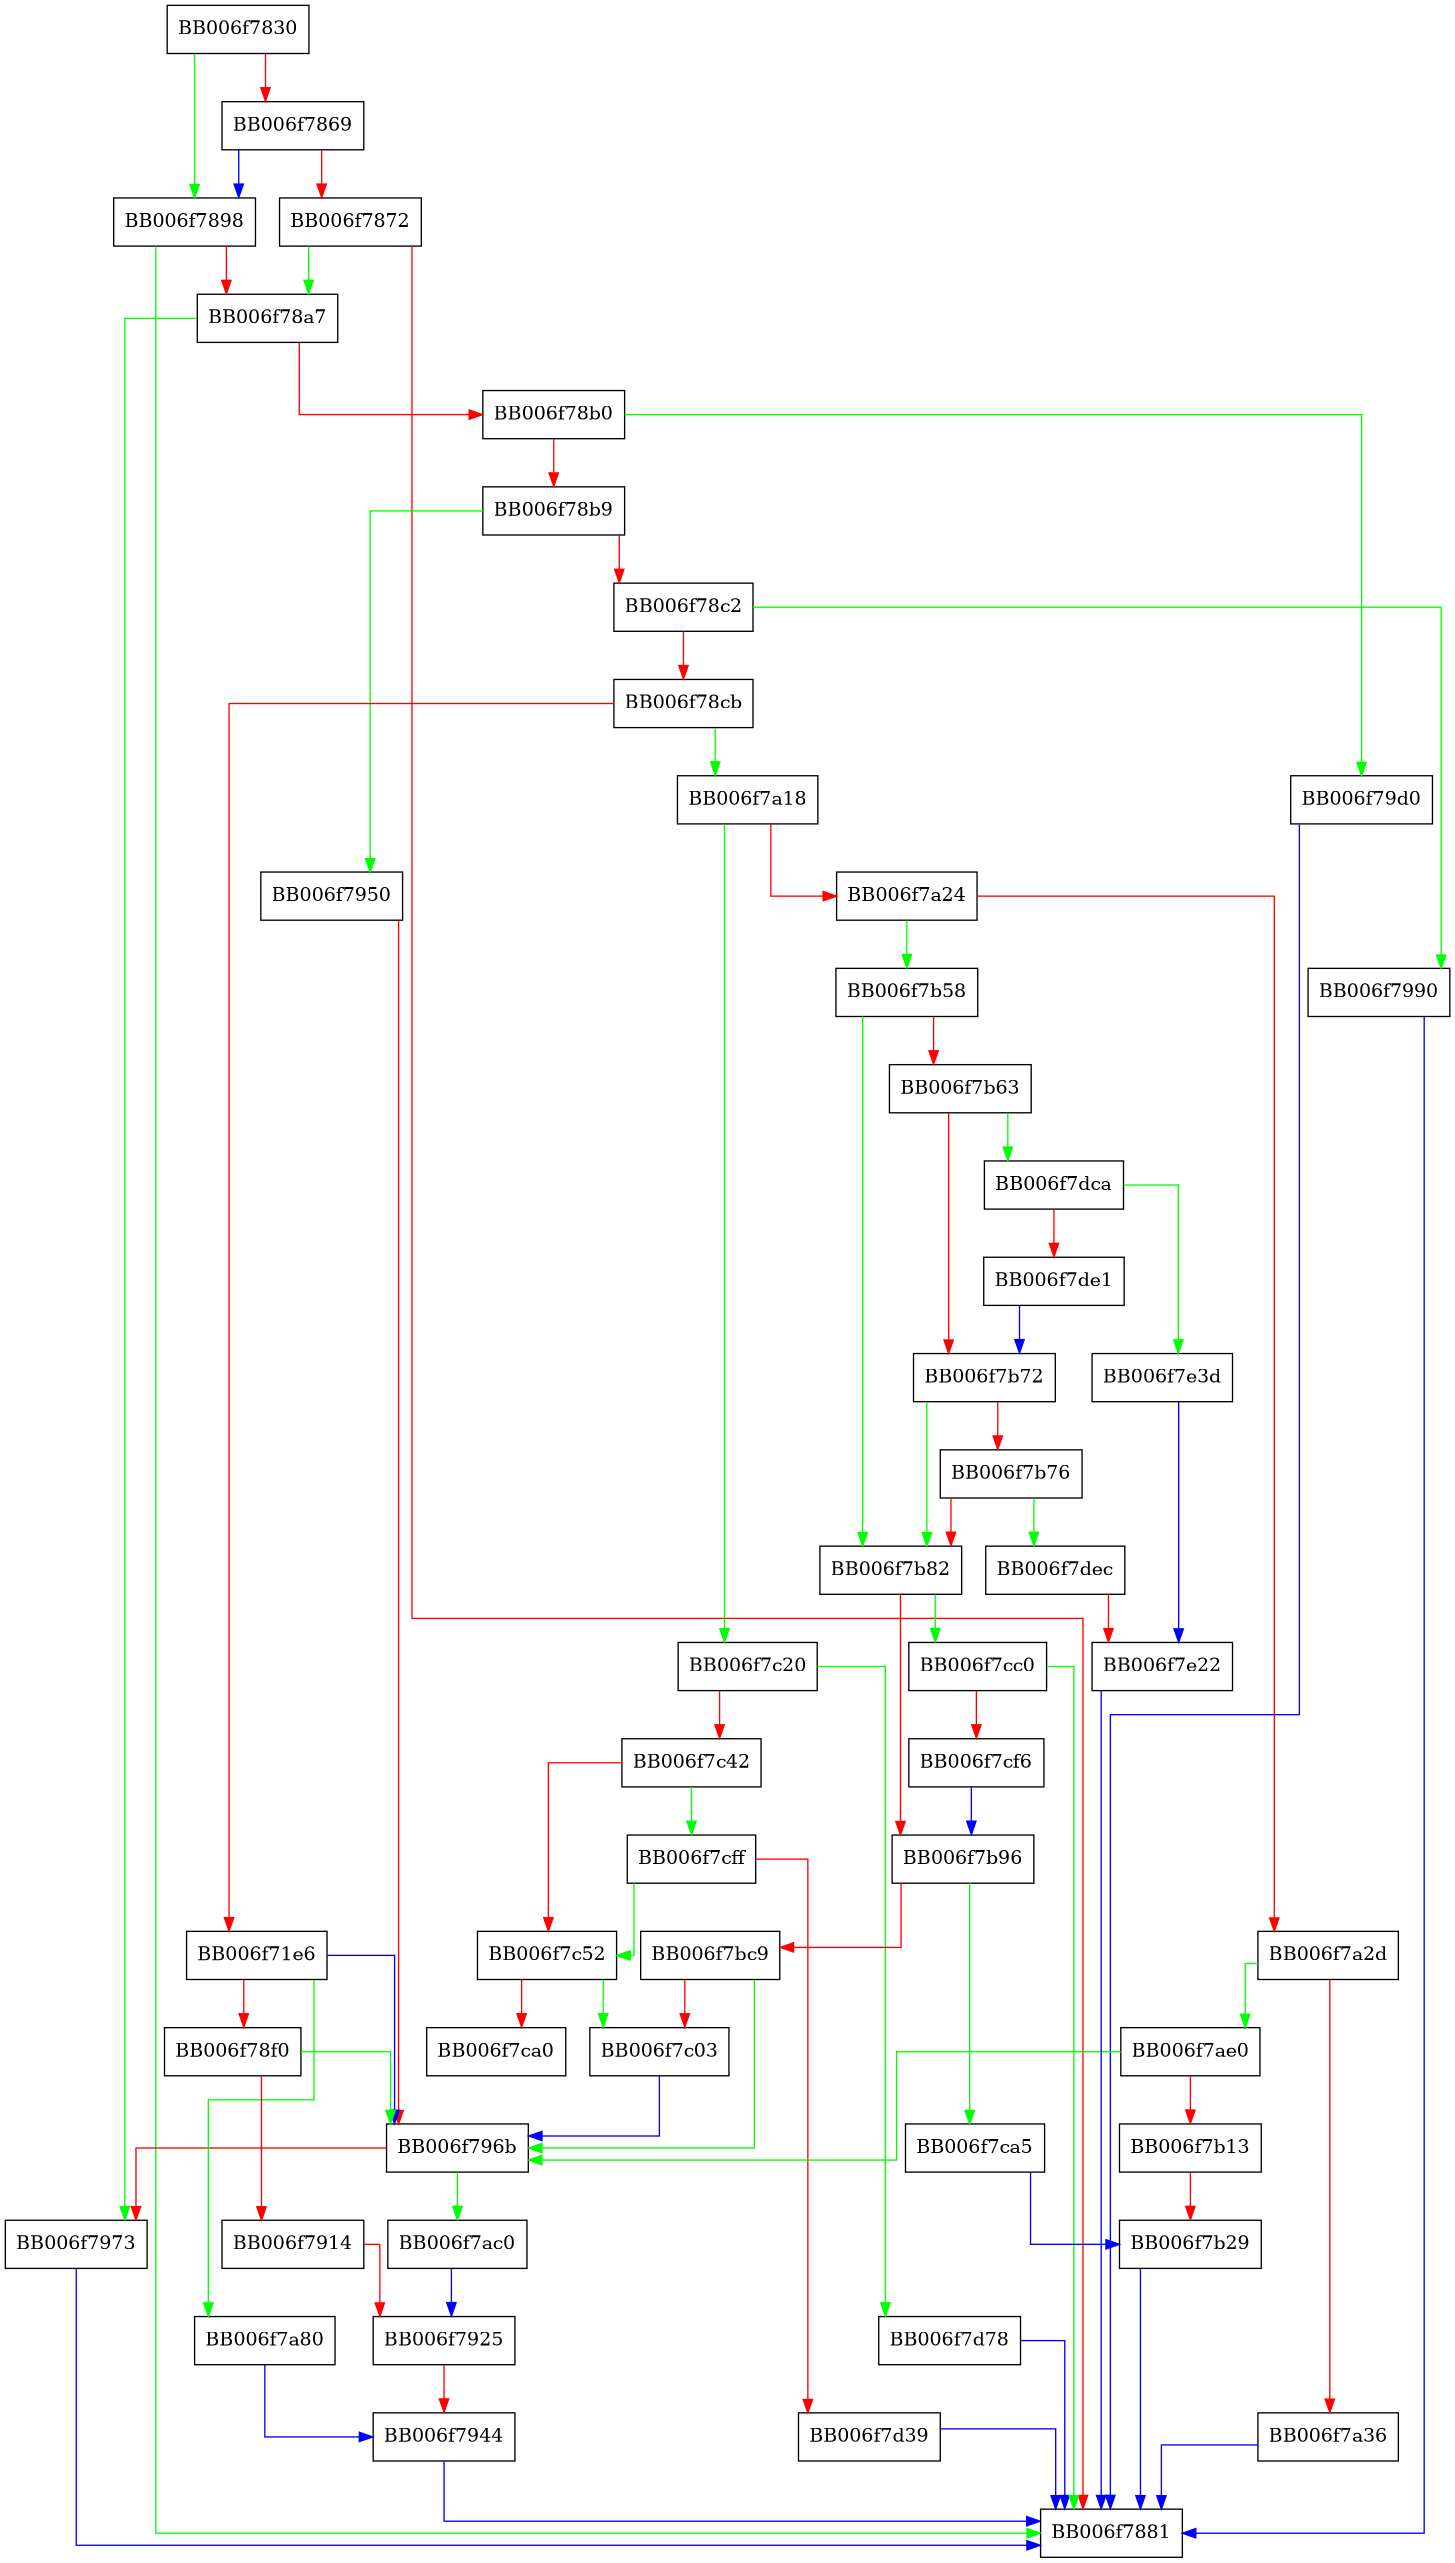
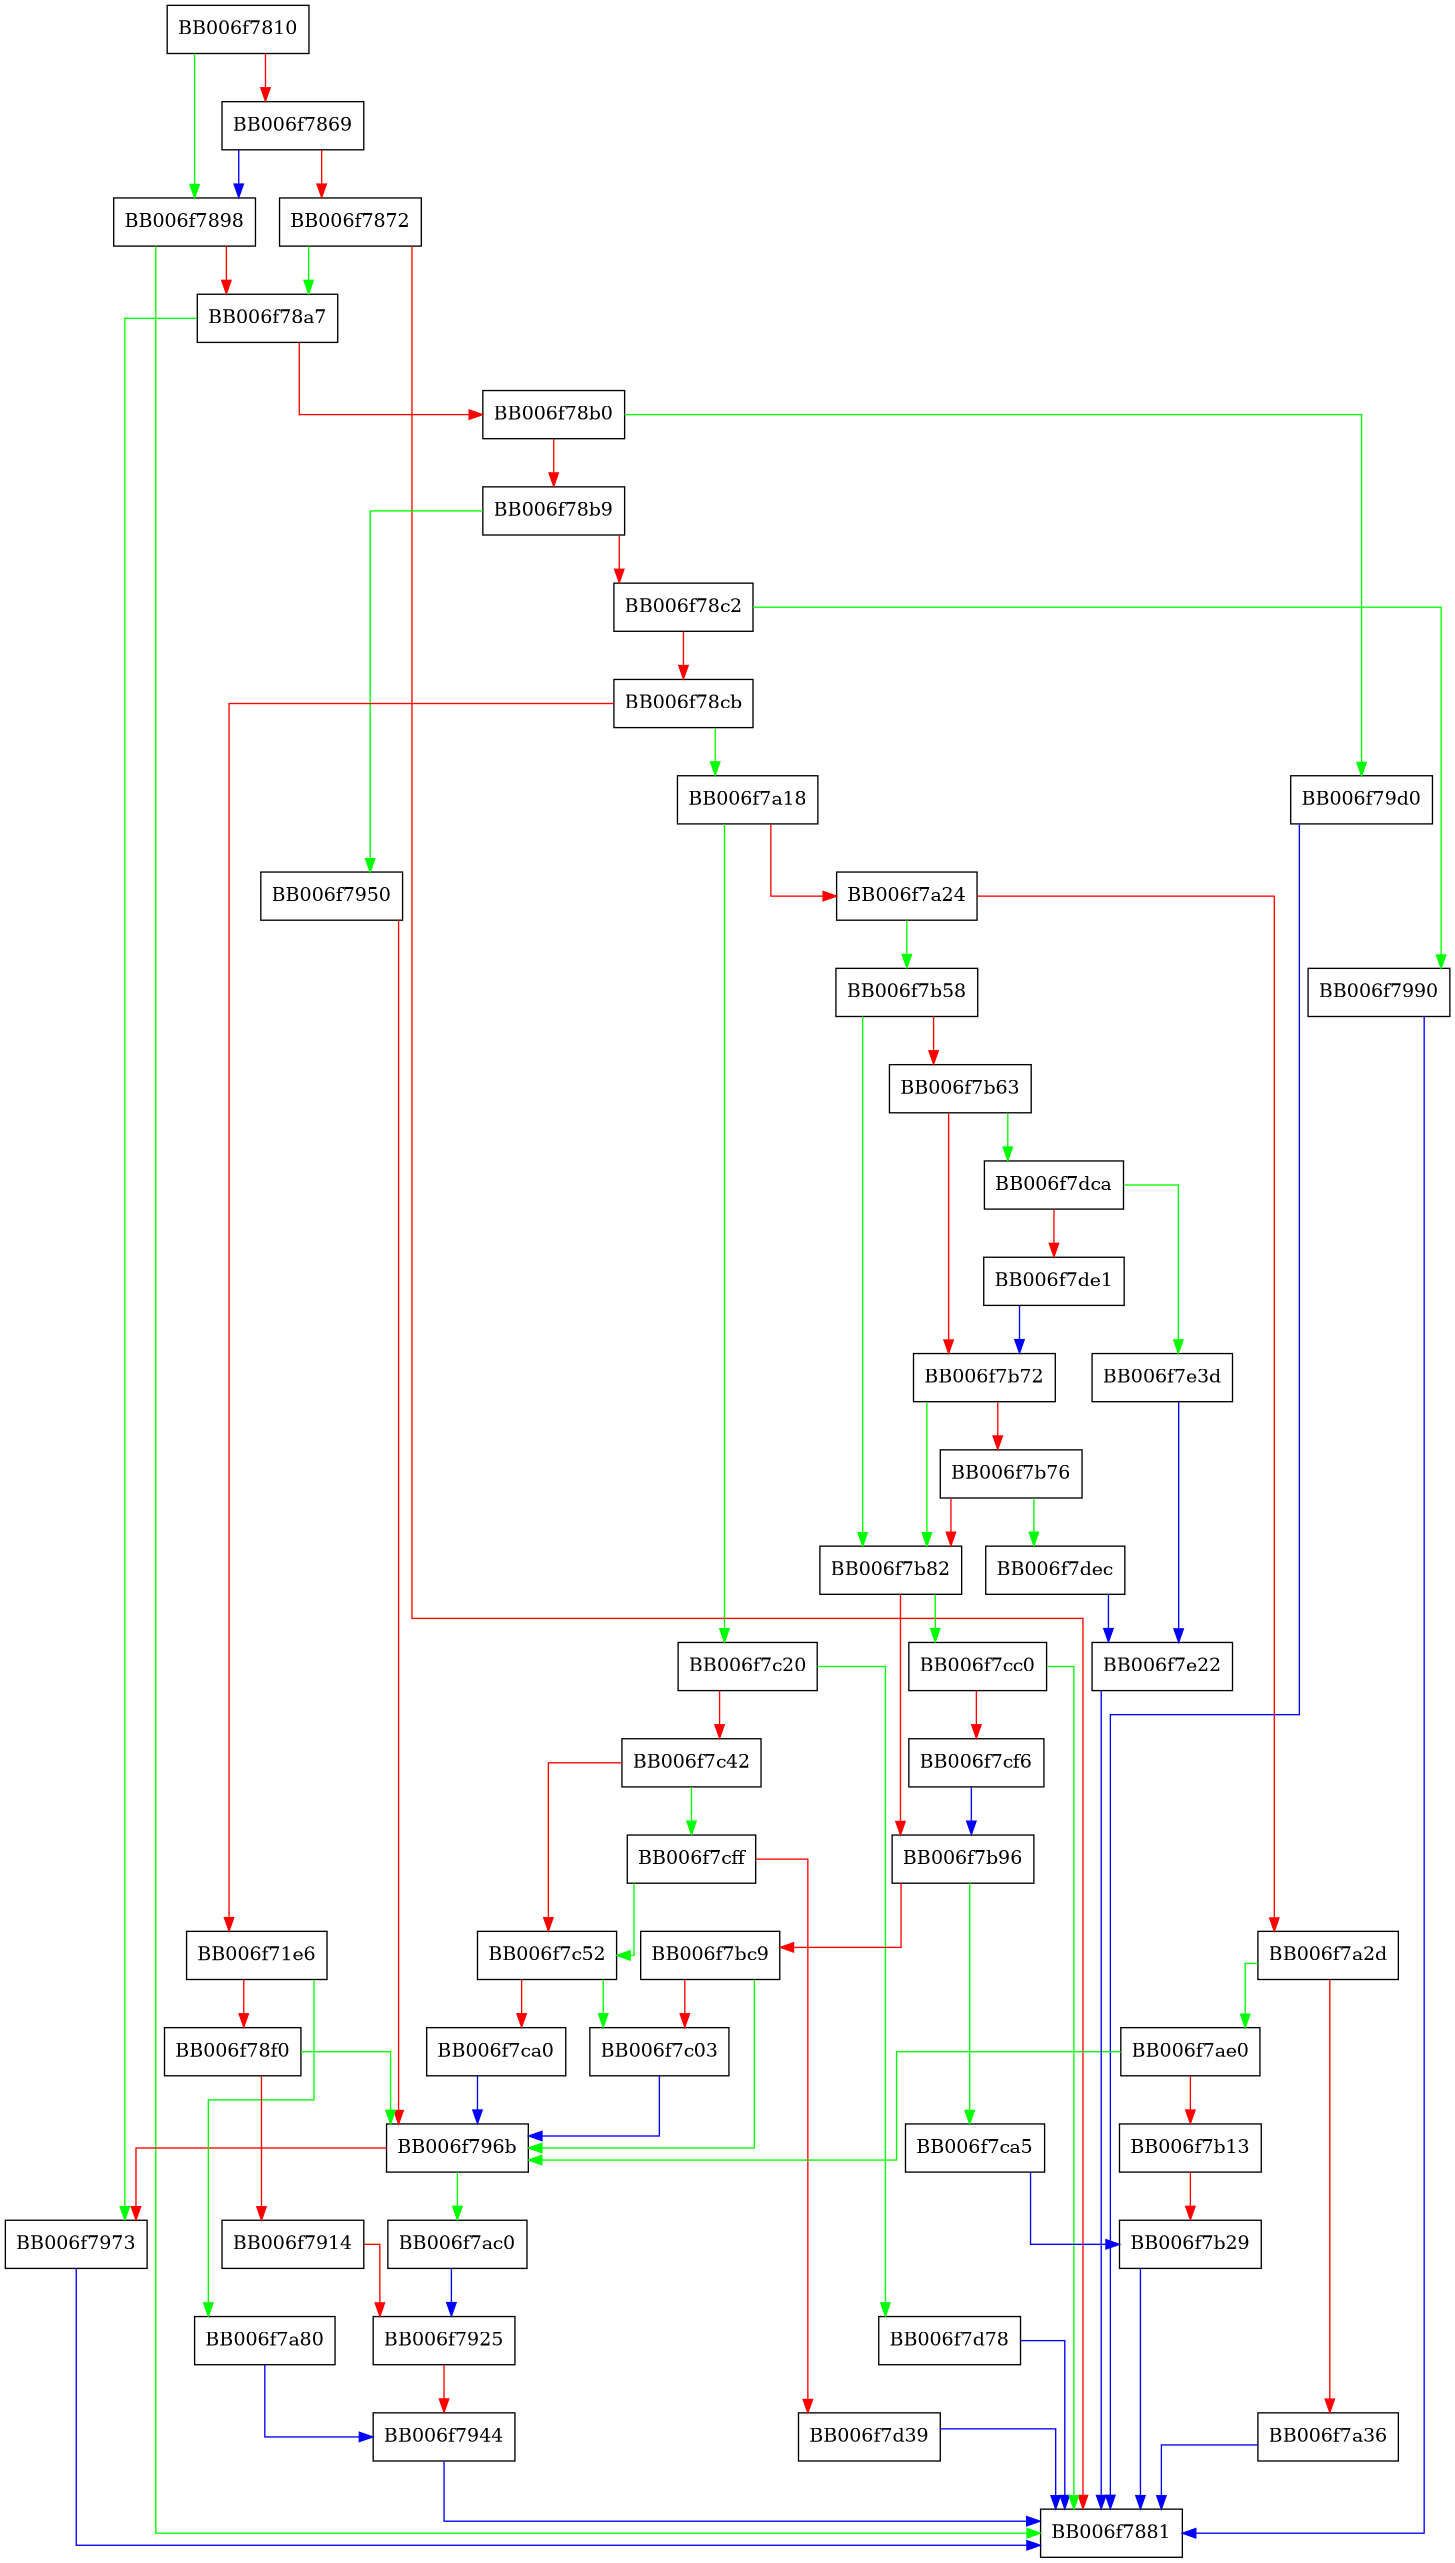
  digraph {
    splines=ortho
    node [shape=box]
    edge [color=red]
-   BB006f7830
+   BB006f7830 [label=BB006f7810]
    BB006f7898
    BB006f7869
    BB006f78a7
    BB006f7881
    BB006f7872
    BB006f7973
    BB006f78b0
    BB006f79d0
    BB006f78b9
    BB006f7950
    BB006f78c2
    BB006f796b
    BB006f7990
    BB006f78cb
    BB006f7ac0
    BB006f7a18
    n18 [label=BB006f71e6]
    BB006f7c20
    BB006f7a24
    BB006f7a80
    BB006f78f0
    BB006f7d78
    BB006f7c42
    BB006f7b58
    BB006f7a2d
    BB006f7944
    BB006f7914
    BB006f7925
    BB006f7cff
    BB006f7c52
    BB006f7b82
    BB006f7b63
    BB006f7ae0
    BB006f7a36
    BB006f7cc0
    BB006f7b96
    BB006f7dca
    BB006f7b72
    BB006f7b13
    BB006f7b29
    BB006f7cf6
    BB006f7ca5
    BB006f7bc9
    BB006f7e3d
    BB006f7de1
    BB006f7b76
    BB006f7e22
    BB006f7dec
    BB006f7c03
    BB006f7d39
    BB006f7ca0
    BB006f7830 -> BB006f7898 [color=green]
    BB006f7830 -> BB006f7869
    BB006f7898 -> BB006f78a7
    BB006f7898 -> BB006f7881 [color=green]
    BB006f7869 -> BB006f7898 [color=blue]
    BB006f7869 -> BB006f7872
    BB006f78a7 -> BB006f7973 [color=green]
    BB006f78a7 -> BB006f78b0
    BB006f7872 -> BB006f78a7 [color=green]
    BB006f7872 -> BB006f7881
    BB006f7973 -> BB006f7881 [color=blue]
    BB006f78b0 -> BB006f79d0 [color=green]
    BB006f78b0 -> BB006f78b9
    BB006f79d0 -> BB006f7881 [color=blue]
    BB006f78b9 -> BB006f7950 [color=green]
    BB006f78b9 -> BB006f78c2
    BB006f7950 -> BB006f796b
    BB006f78c2 -> BB006f7990 [color=green]
    BB006f78c2 -> BB006f78cb
    BB006f796b -> BB006f7973
    BB006f796b -> BB006f7ac0 [color=green]
    BB006f7990 -> BB006f7881 [color=blue]
    BB006f78cb -> BB006f7a18 [color=green]
    BB006f78cb -> n18
    BB006f7ac0 -> BB006f7925 [color=blue]
    BB006f7a18 -> BB006f7c20 [color=green]
    BB006f7a18 -> BB006f7a24
    n18 -> BB006f7a80 [color=green]
    n18 -> BB006f78f0
    BB006f7c20 -> BB006f7d78 [color=green]
    BB006f7c20 -> BB006f7c42
    BB006f7a24 -> BB006f7b58 [color=green]
    BB006f7a24 -> BB006f7a2d
    BB006f7a80 -> BB006f7944 [color=blue]
    BB006f78f0 -> BB006f796b [color=green]
    BB006f78f0 -> BB006f7914
    BB006f7d78 -> BB006f7881 [color=blue]
    BB006f7c42 -> BB006f7cff [color=green]
    BB006f7c42 -> BB006f7c52
    BB006f7b58 -> BB006f7b82 [color=green]
    BB006f7b58 -> BB006f7b63
    BB006f7a2d -> BB006f7ae0 [color=green]
    BB006f7a2d -> BB006f7a36
    BB006f7944 -> BB006f7881 [color=blue]
    BB006f7914 -> BB006f7925
    BB006f7925 -> BB006f7944
    BB006f7cff -> BB006f7c52 [color=green]
    BB006f7cff -> BB006f7d39
    BB006f7c52 -> BB006f7c03 [color=green]
    BB006f7c52 -> BB006f7ca0
    BB006f7b82 -> BB006f7cc0 [color=green]
    BB006f7b82 -> BB006f7b96
    BB006f7b63 -> BB006f7dca [color=green]
    BB006f7b63 -> BB006f7b72
    BB006f7ae0 -> BB006f796b [color=green]
    BB006f7ae0 -> BB006f7b13
    BB006f7a36 -> BB006f7881 [color=blue]
    BB006f7cc0 -> BB006f7881 [color=green]
    BB006f7cc0 -> BB006f7cf6
    BB006f7b96 -> BB006f7ca5 [color=green]
    BB006f7b96 -> BB006f7bc9
    BB006f7dca -> BB006f7e3d [color=green]
    BB006f7dca -> BB006f7de1
    BB006f7b72 -> BB006f7b82 [color=green]
    BB006f7b72 -> BB006f7b76
    BB006f7b13 -> BB006f7b29
    BB006f7b29 -> BB006f7881 [color=blue]
    BB006f7cf6 -> BB006f7b96 [color=blue]
    BB006f7ca5 -> BB006f7b29 [color=blue]
    BB006f7bc9 -> BB006f796b [color=green]
    BB006f7bc9 -> BB006f7c03
    BB006f7e3d -> BB006f7e22 [color=blue]
    BB006f7de1 -> BB006f7b72 [color=blue]
    BB006f7b76 -> BB006f7b82
    BB006f7b76 -> BB006f7dec [color=green]
    BB006f7e22 -> BB006f7881 [color=blue]
-   BB006f7dec -> BB006f7e22
+   BB006f7dec -> BB006f7e22 [color=blue]
    BB006f7c03 -> BB006f796b [color=blue]
    BB006f7d39 -> BB006f7881 [color=blue]
-   n18 -> BB006f796b [color=blue]
+   BB006f7ca0 -> BB006f796b [color=blue]
  }
